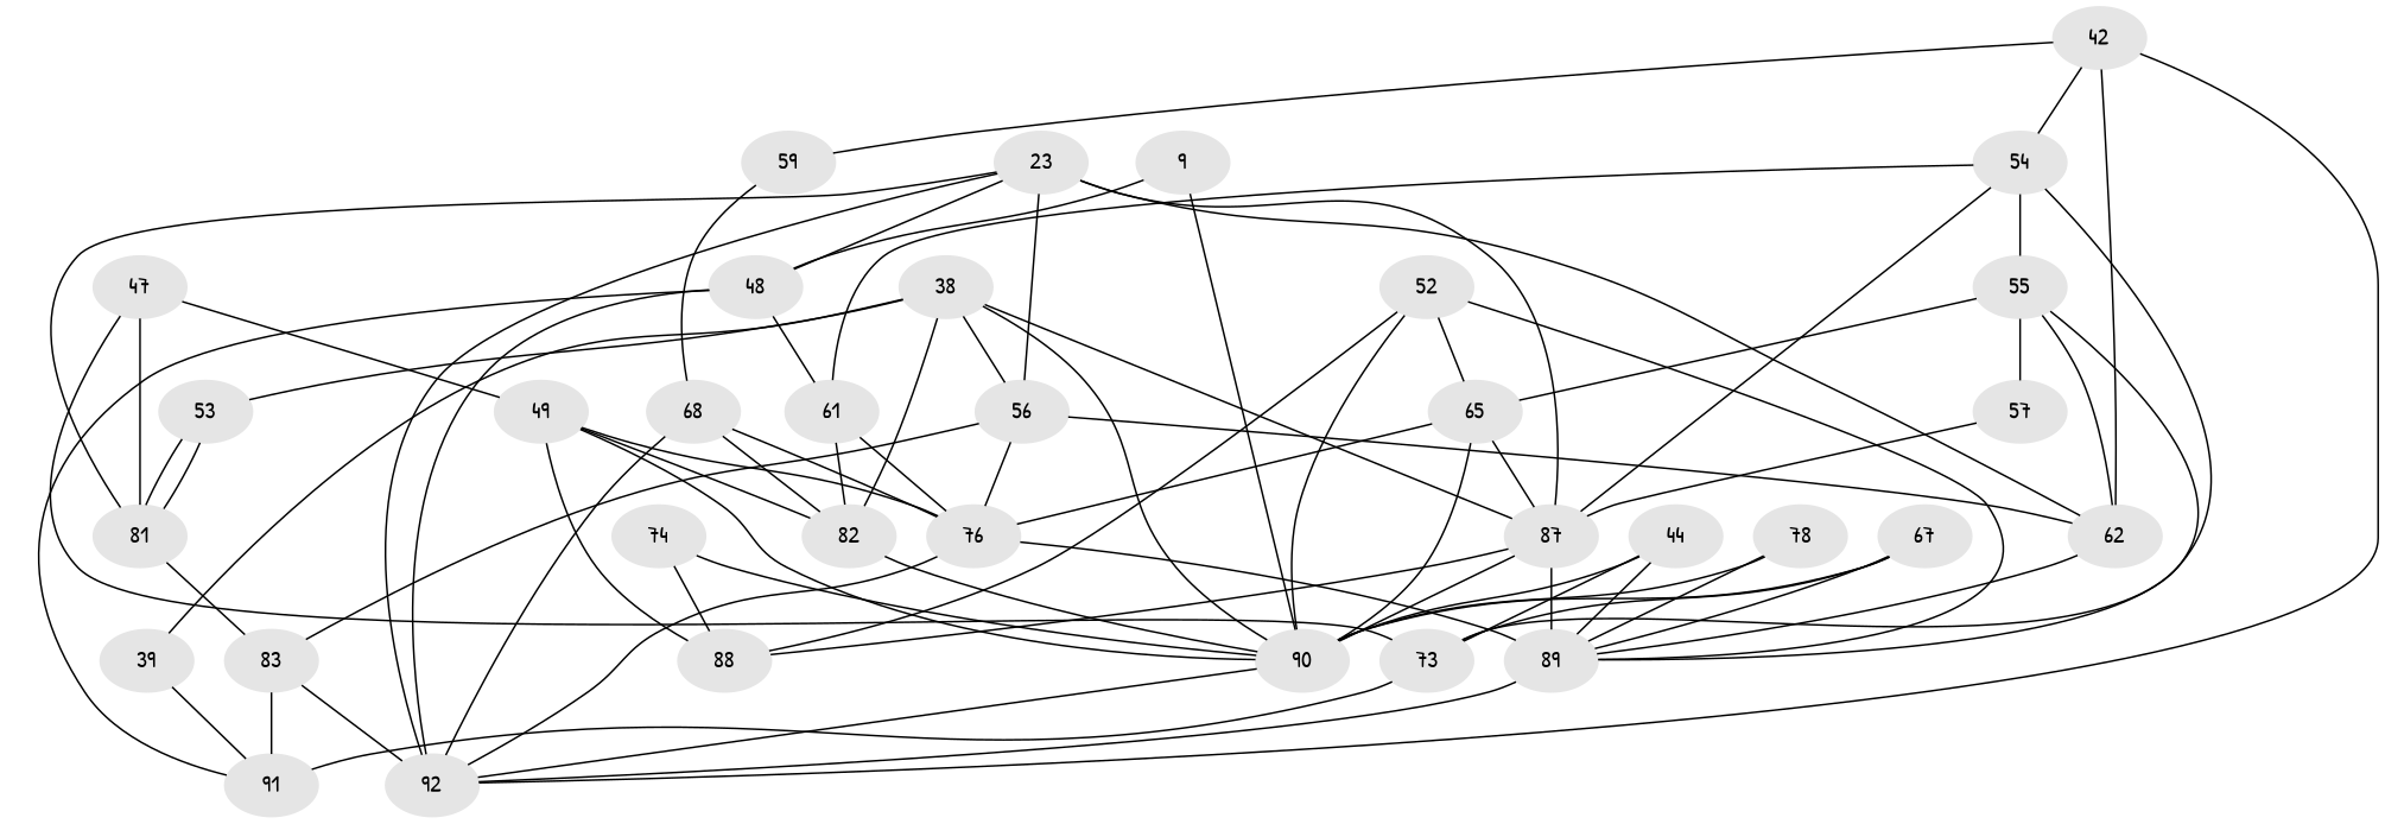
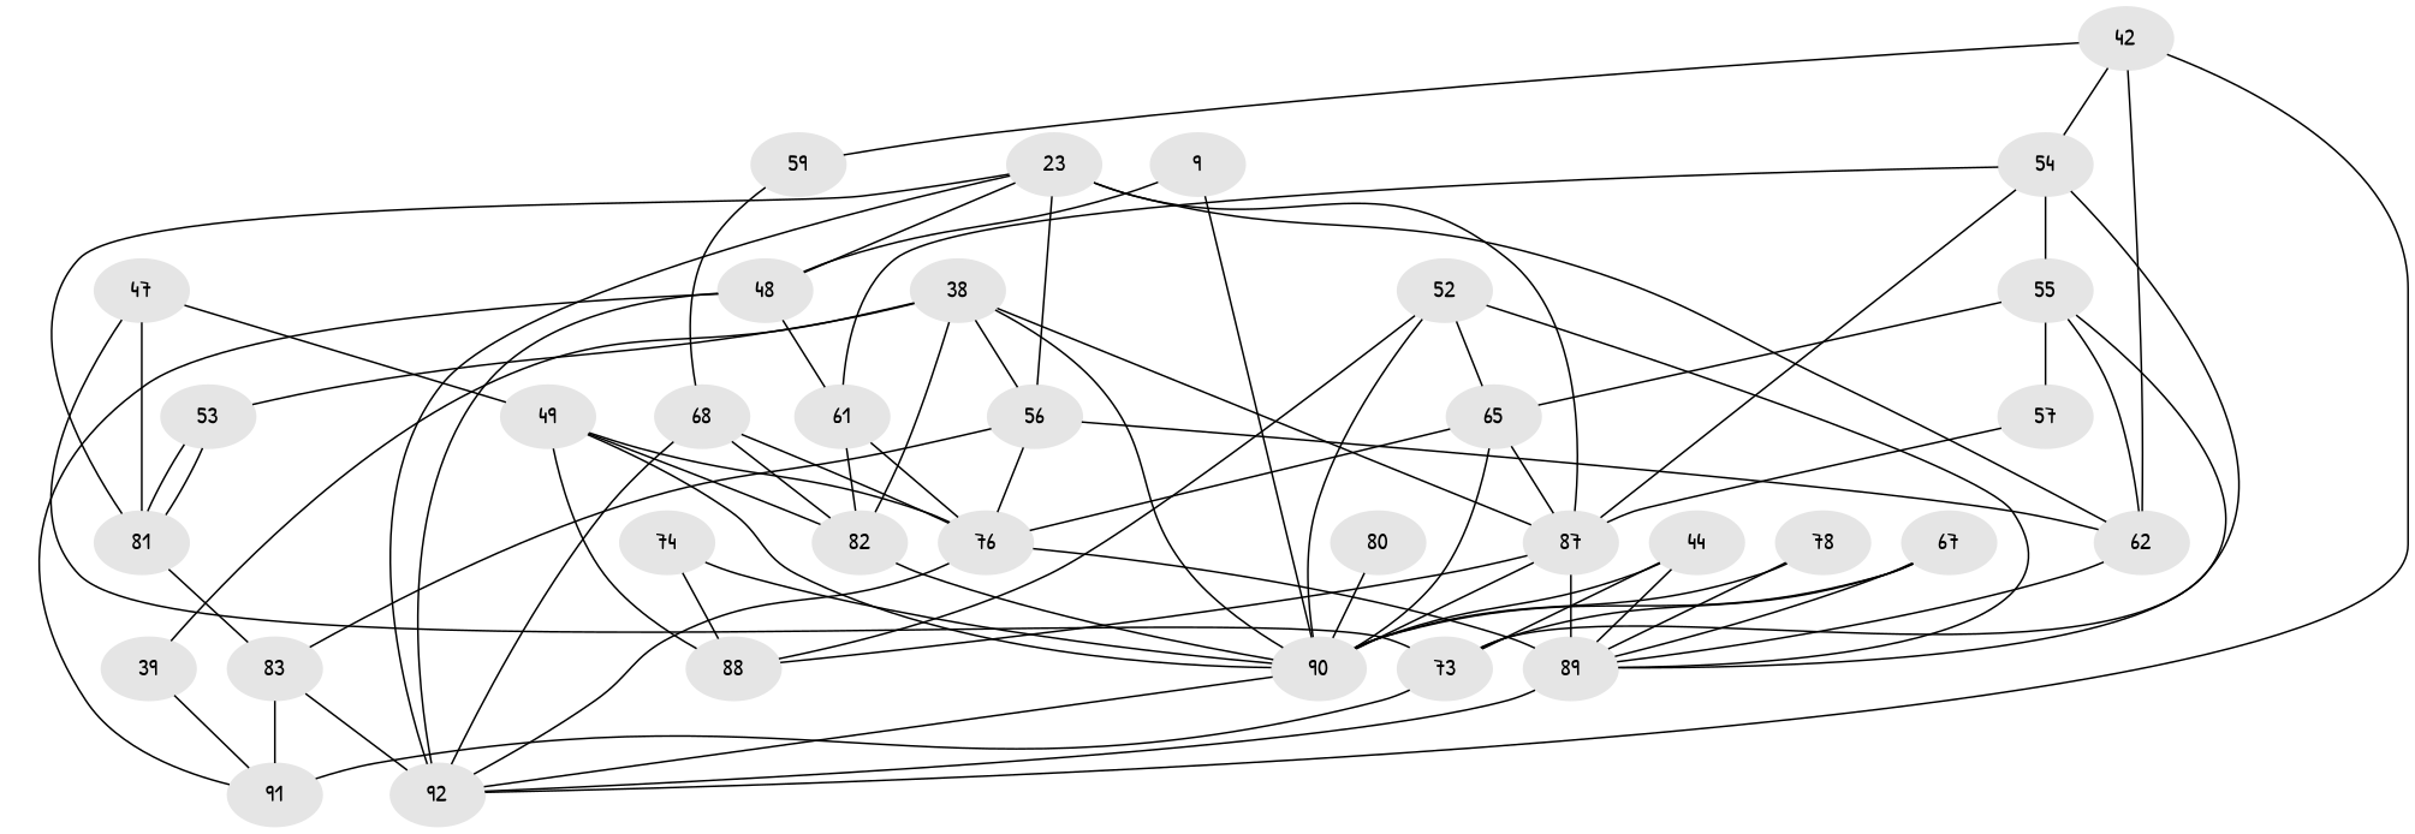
  graph {
    fontname="Patrick Hand"
    node [color=gray90 fontname="Patrick Hand" style=filled]
    edge [fontname="Patrick Hand"]
    48 [super="+45+31"]
    92 [super="+13+79"]
    91
    61 [super="+27+43"]
    9
    90 [super="+70+77"]
    73 [super="+66"]
    23 [super="+21+14"]
    56 [super="+28"]
    62 [super="+29"]
    81
    87 [super="+86+40+84"]
    76 [super="+46+75"]
    83 [super="+32+36"]
    89 [super="+24+69+71+60"]
    88
    38 [super="+34"]
    39
    53
    82 [super="+17+51"]
    54 [super="+26"]
    55 [super="+20"]
    42
    59
    68
    44
    49 [super="+3"]
    47
    65 [super="+19"]
    52
    57
    67
    74
    78
+   80
    48 -- 92 [weight=2]
    48 -- 91
    48 -- 61
    61 -- 76 [weight=2]
    61 -- 82 [weight=2]
    9 -- 48
    9 -- 90 [weight=2]
    90 -- 92
    73 -- 91 [weight=2]
    23 -- 48
    23 -- 92 [weight=2]
    23 -- 56 [weight=2]
    23 -- 62
    23 -- 81
    23 -- 87 [weight=3]
    56 -- 62 [weight=2]
    56 -- 76
    56 -- 83 [weight=2]
    62 -- 89
    81 -- 83
    87 -- 90 [weight=4]
    87 -- 89 [weight=7]
    87 -- 88
    76 -- 92
    76 -- 89 [weight=6]
    83 -- 92 [weight=4]
    83 -- 91
    89 -- 92 [weight=3]
    38 -- 90 [weight=2]
    38 -- 56
    38 -- 87
    38 -- 39
    38 -- 53
    38 -- 82 [weight=2]
    39 -- 91
    53 -- 81
    53 -- 81
    82 -- 90
    54 -- 61
    54 -- 73
    54 -- 87
    54 -- 55
    55 -- 62 [weight=2]
    55 -- 89 [weight=2]
    55 -- 65 [weight=2]
    55 -- 57
    42 -- 92
    42 -- 62
    42 -- 54
    42 -- 59
    59 -- 68
    68 -- 92
    68 -- 76
    68 -- 82
    44 -- 90
    44 -- 73
    44 -- 89
    49 -- 90
    49 -- 76
    49 -- 88 [weight=2]
    49 -- 82
    47 -- 73
    47 -- 81
    47 -- 49
    65 -- 90 [weight=2]
    65 -- 87
    65 -- 76
    52 -- 90 [weight=2]
    52 -- 89
    52 -- 88
    52 -- 65 [weight=2]
    57 -- 87
    67 -- 90
    67 -- 73
    67 -- 89
    74 -- 90
    74 -- 88
    78 -- 90
    78 -- 89
+   80 -- 90 [weight=2]
  }
